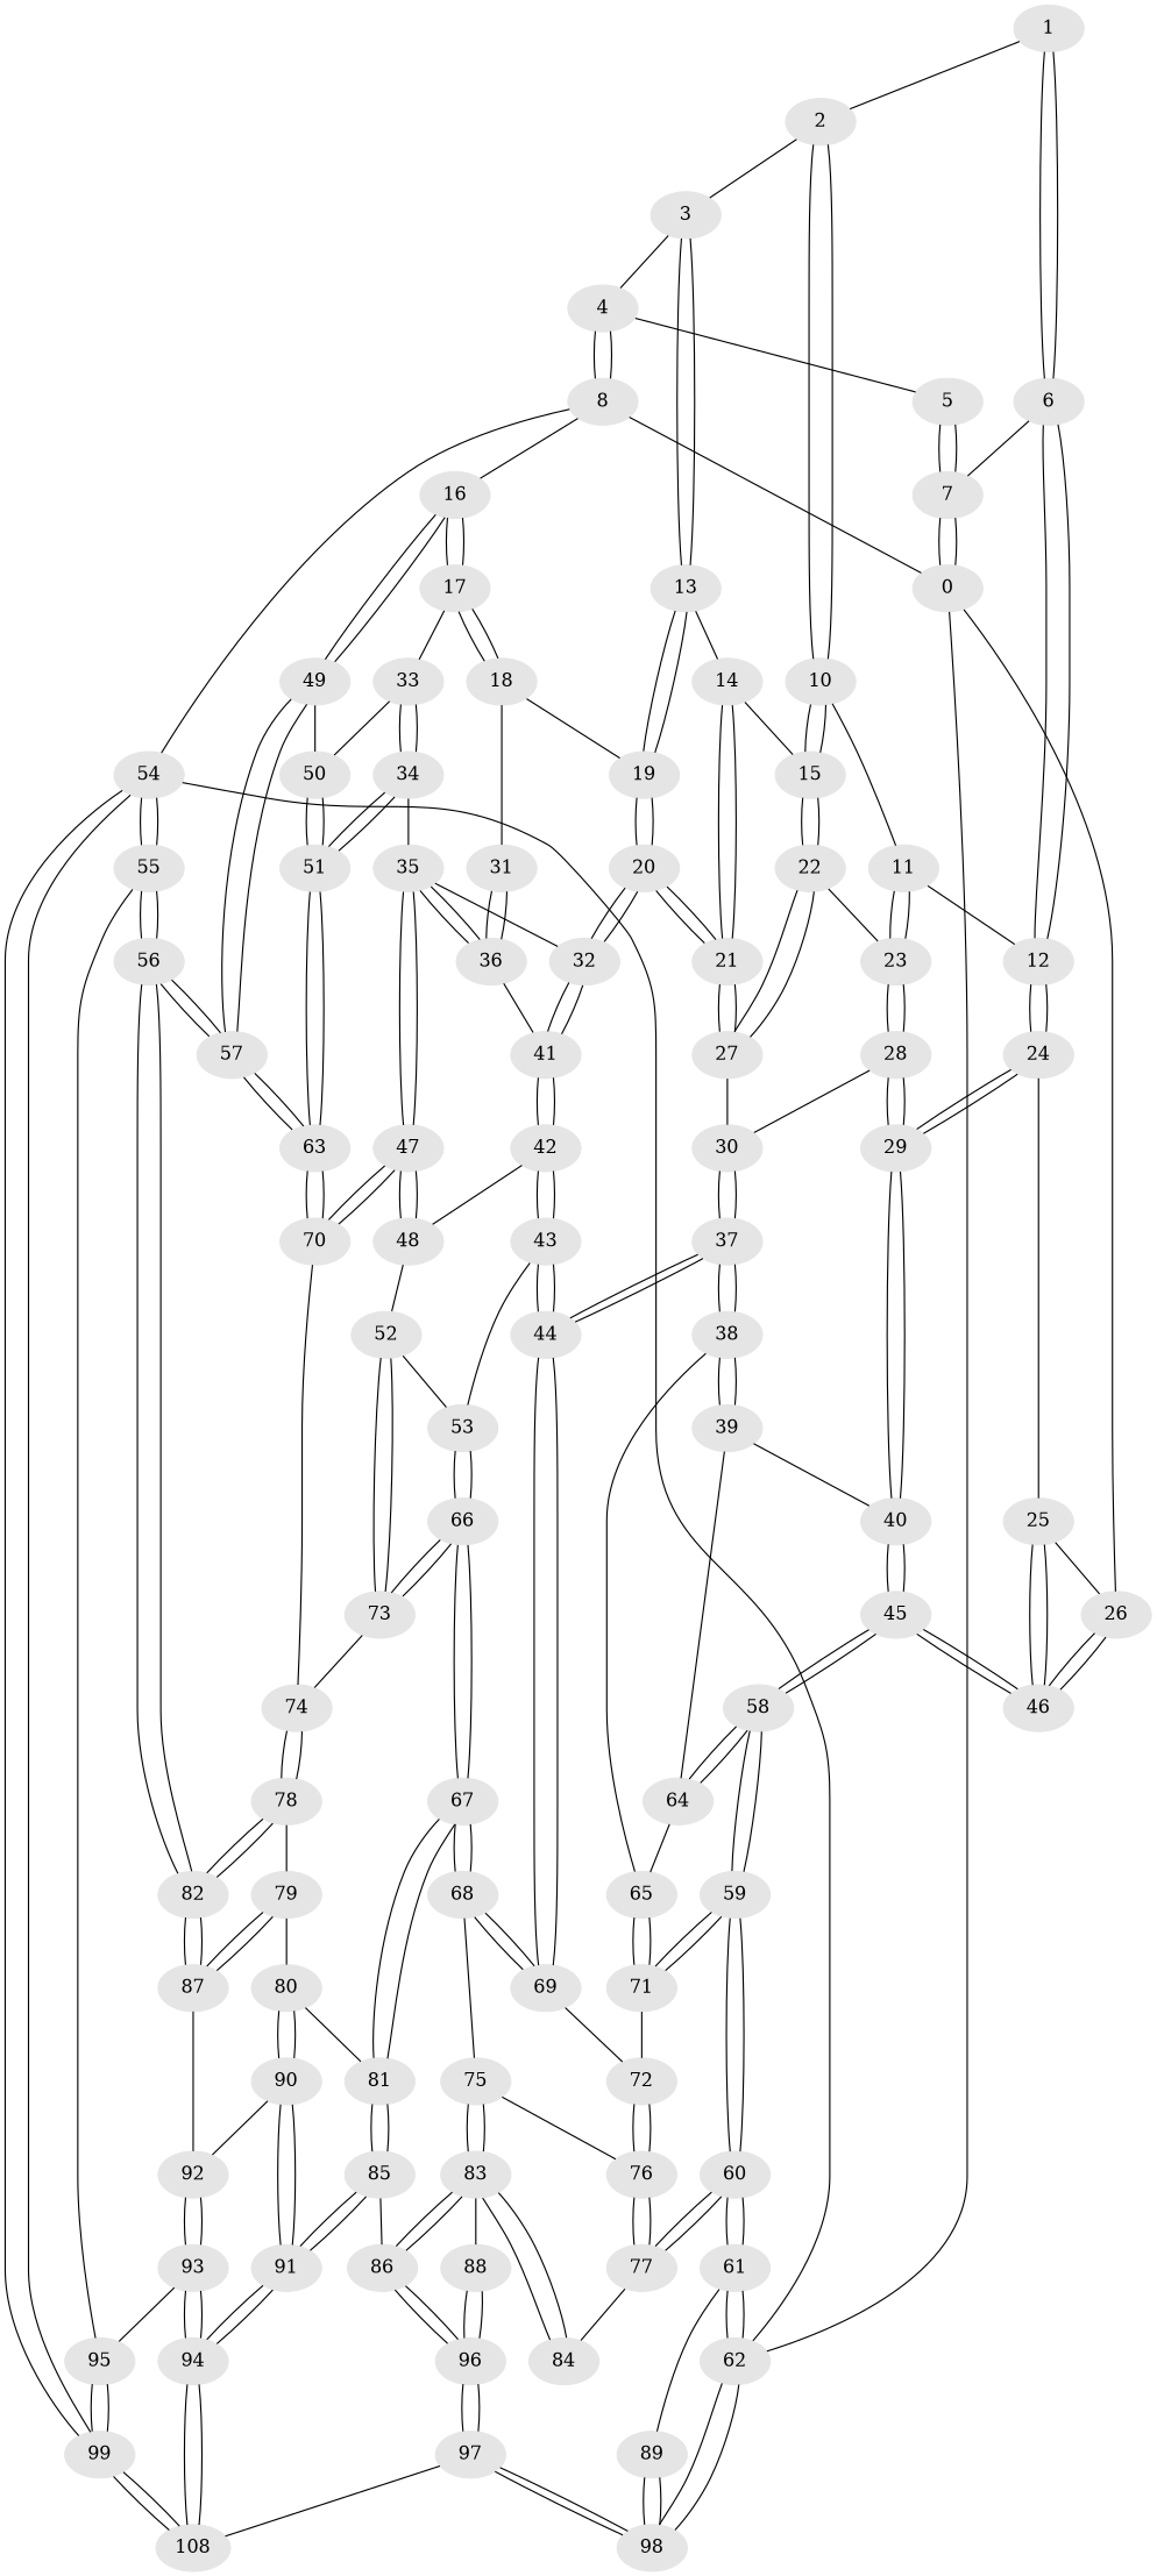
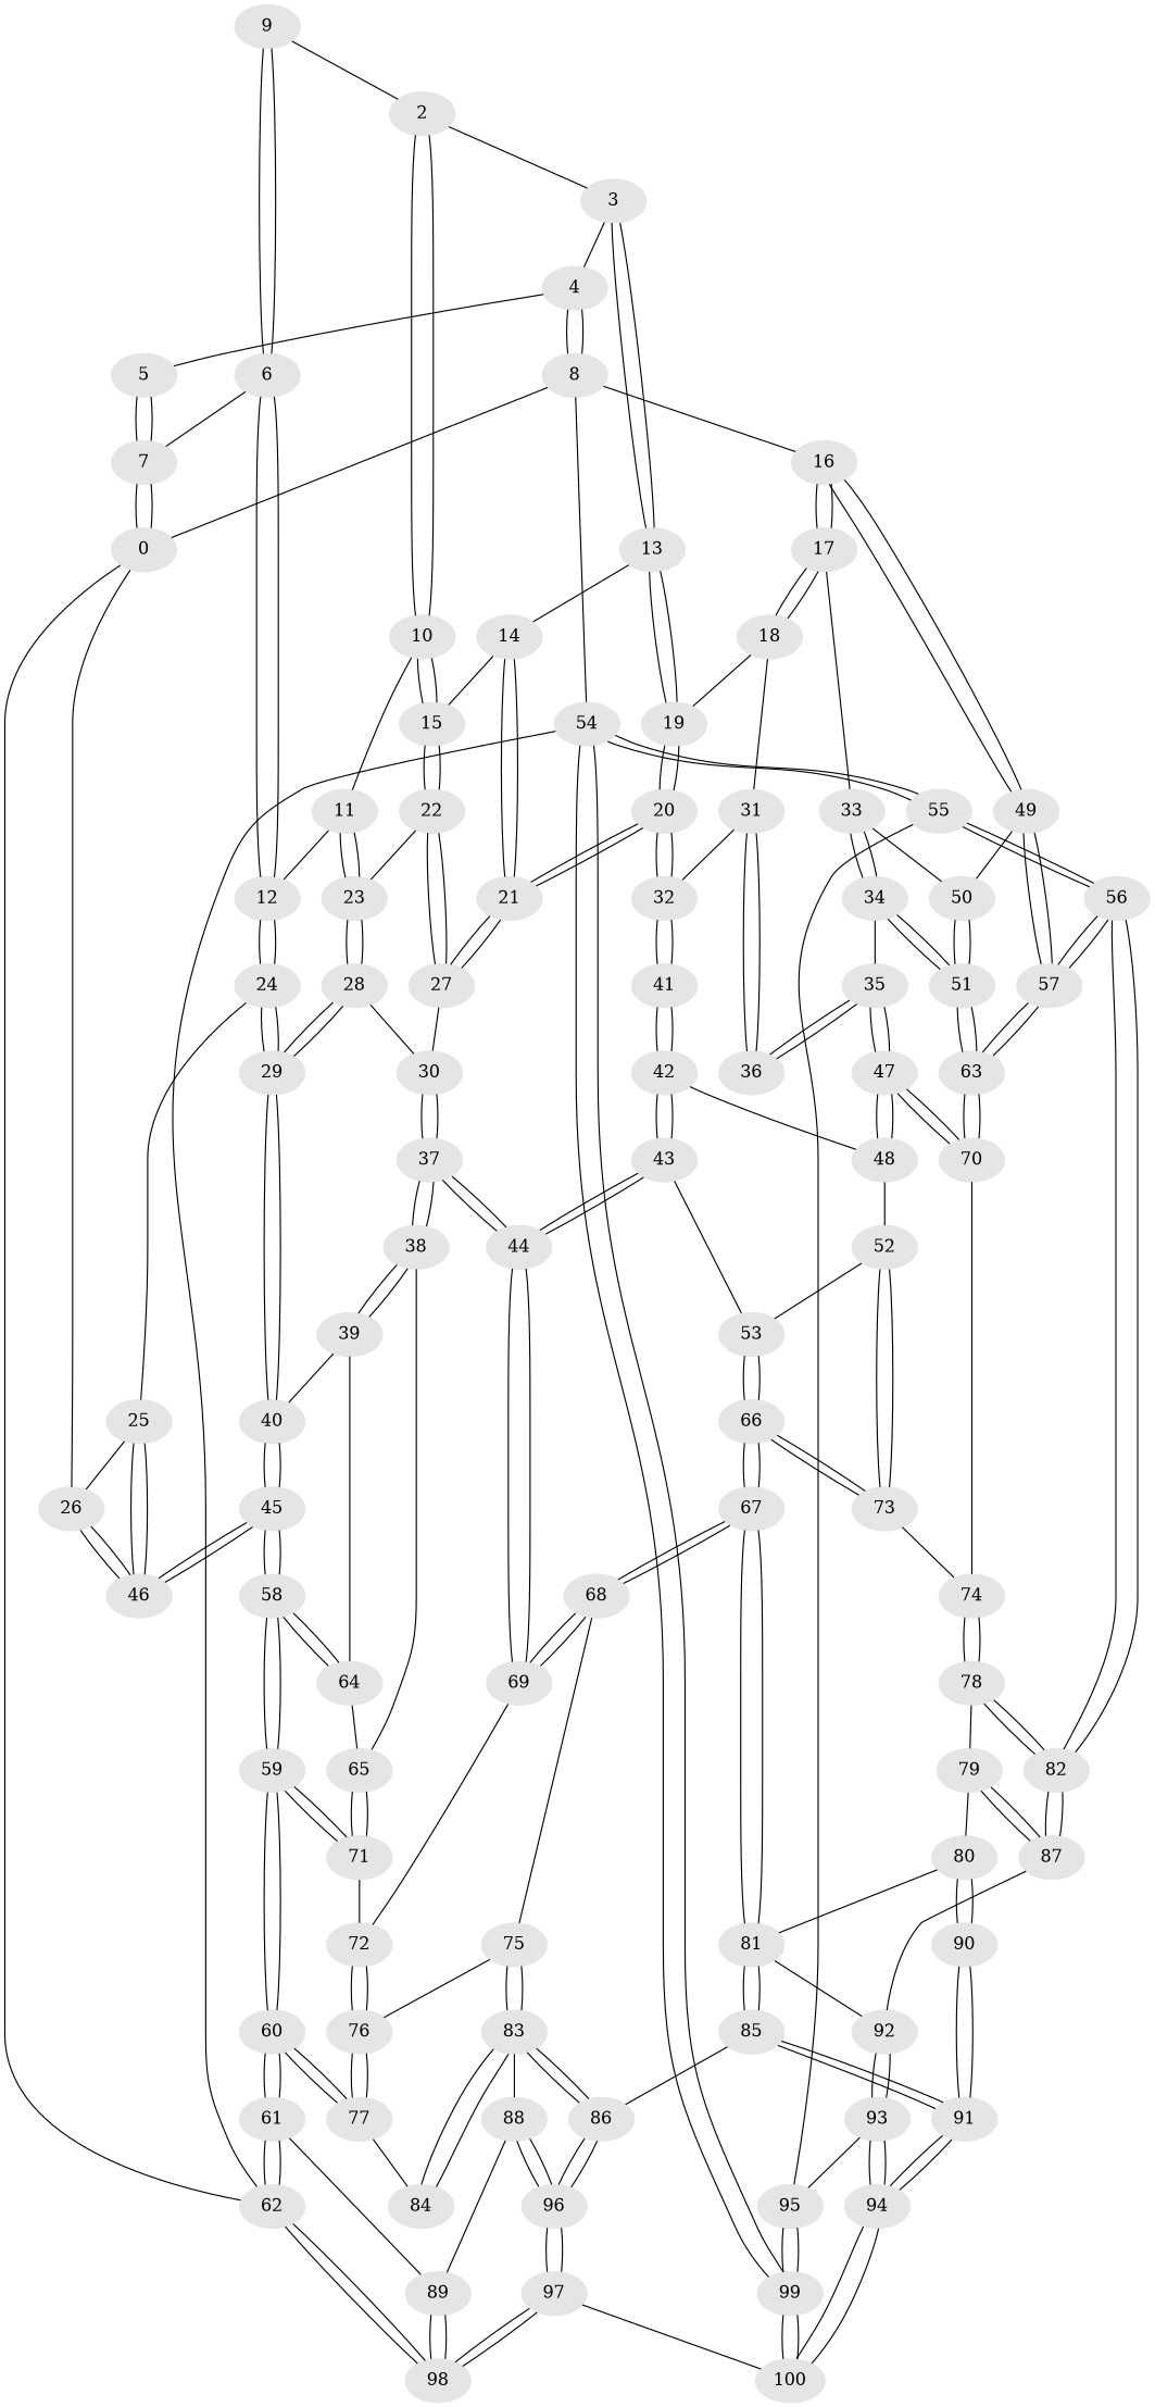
  graph {
    node [color=gray90 style=filled]
-   1
+   1 [label=9]
    2
    6
    3
    10
    7
    12
    4
    13
    11
    15
    5
    8
    14
    19
    n16 [label=0]
    16
    54
    24
    26
    62
    17
    49
    55
    99
    46
    98
    23
    22
    28
    25
    29
    21
    20
    27
    18
    33
    50
    57
    31
    34
    32
    36
    41
    30
    40
    37
    45
    38
    44
    42
    35
    51
    47
    63
    48
    70
    39
    65
    69
    64
    71
    58
    43
    53
    52
    66
    72
    59
    74
    73
    67
    56
    95
-   100 [label=108]
+   100
    82
    87
    60
    61
    77
    89
    84
    68
    81
    75
    85
    76
    83
    78
    79
    86
    88
    80
    90
    92
    91
    96
    94
    97
    93
    1 -- 2
    1 -- 6
    1 -- 6
    2 -- 3
    2 -- 10
    2 -- 10
    6 -- 7
    6 -- 12
    6 -- 12
    3 -- 4
    3 -- 13
    3 -- 13
    10 -- 11
    10 -- 15
    10 -- 15
    7 -- n16
    7 -- n16
    12 -- 24
    12 -- 24
    4 -- 5
    4 -- 8
    4 -- 8
    13 -- 14
    13 -- 19
    13 -- 19
    11 -- 12
    11 -- 23
    11 -- 23
    15 -- 22
    15 -- 22
    5 -- 7
    5 -- 7
    8 -- n16
    8 -- 16
    8 -- 54
    14 -- 15
    14 -- 21
    14 -- 21
    19 -- 20
    19 -- 20
    n16 -- 26
    n16 -- 62
    16 -- 17
    16 -- 17
    16 -- 49
    16 -- 49
    54 -- 62
    54 -- 55
    54 -- 55
    54 -- 99
    54 -- 99
    24 -- 25
    24 -- 29
    24 -- 29
    26 -- 46
    26 -- 46
    62 -- 98
    62 -- 98
    17 -- 18
    17 -- 18
    17 -- 33
    49 -- 50
    49 -- 57
    49 -- 57
    55 -- 56
    55 -- 56
    55 -- 95
    99 -- 100
    99 -- 100
    23 -- 28
    23 -- 28
    22 -- 23
    22 -- 27
    22 -- 27
    28 -- 29
    28 -- 29
    28 -- 30
    25 -- 26
    25 -- 46
    25 -- 46
    29 -- 40
    29 -- 40
    21 -- 27
    21 -- 27
    20 -- 21
    20 -- 21
    20 -- 32
    20 -- 32
    27 -- 30
    18 -- 19
    18 -- 31
    33 -- 50
    33 -- 34
    33 -- 34
    50 -- 51
    50 -- 51
    57 -- 63
    57 -- 63
-   35 -- 32
+   31 -- 32
    31 -- 36
    31 -- 36
    34 -- 35
    34 -- 51
    34 -- 51
    32 -- 41
    32 -- 41
-   36 -- 41
    41 -- 42
    41 -- 42
    30 -- 37
    30 -- 37
    40 -- 45
    40 -- 45
    37 -- 38
    37 -- 38
    37 -- 44
    37 -- 44
    45 -- 46
    45 -- 46
    45 -- 58
    45 -- 58
    38 -- 39
    38 -- 39
    38 -- 65
    44 -- 69
    44 -- 69
    42 -- 48
    42 -- 43
    42 -- 43
    35 -- 36
    35 -- 36
    35 -- 47
    35 -- 47
    51 -- 63
    51 -- 63
    47 -- 48
    47 -- 48
    47 -- 70
    47 -- 70
    63 -- 70
    63 -- 70
    48 -- 52
    70 -- 74
    39 -- 40
    39 -- 64
    65 -- 71
    65 -- 71
    69 -- 72
    64 -- 65
    71 -- 72
    58 -- 64
    58 -- 64
    58 -- 59
    58 -- 59
    43 -- 44
    43 -- 44
    43 -- 53
    53 -- 66
    53 -- 66
    52 -- 53
    52 -- 73
    52 -- 73
    66 -- 73
    66 -- 73
    66 -- 67
    66 -- 67
    72 -- 76
    72 -- 76
    59 -- 71
    59 -- 71
    59 -- 60
    59 -- 60
    74 -- 78
    74 -- 78
    73 -- 74
    67 -- 68
    67 -- 68
    67 -- 81
    67 -- 81
    56 -- 57
    56 -- 57
    56 -- 82
    56 -- 82
    95 -- 99
    95 -- 99
    82 -- 87
    82 -- 87
    87 -- 92
    60 -- 61
    60 -- 61
    60 -- 77
    60 -- 77
    61 -- 62
    61 -- 62
    61 -- 89
    77 -- 84
    89 -- 98
    89 -- 98
    68 -- 69
    68 -- 69
    68 -- 75
    81 -- 85
    81 -- 85
    75 -- 76
    75 -- 83
    75 -- 83
    85 -- 86
    85 -- 91
    85 -- 91
    76 -- 77
    76 -- 77
    83 -- 84
    83 -- 84
    83 -- 86
    83 -- 86
    83 -- 88
    78 -- 82
    78 -- 82
    78 -- 79
    79 -- 87
    79 -- 87
    79 -- 80
    86 -- 96
    86 -- 96
+   88 -- 89
    88 -- 96
    88 -- 96
    80 -- 81
    80 -- 90
    80 -- 90
-   90 -- 92
+   81 -- 92
    90 -- 91
    90 -- 91
    92 -- 93
    92 -- 93
    91 -- 94
    91 -- 94
    96 -- 97
    96 -- 97
    94 -- 100
    94 -- 100
    97 -- 98
    97 -- 98
    97 -- 100
    93 -- 95
    93 -- 94
    93 -- 94
  }
